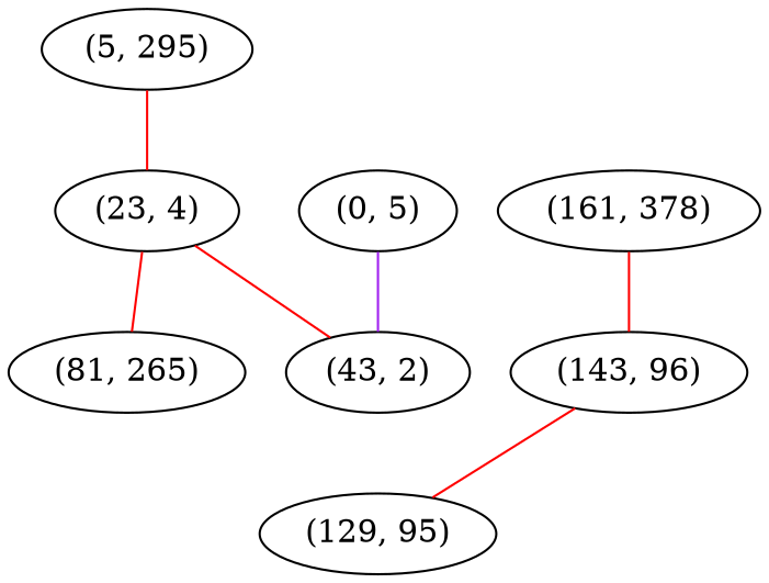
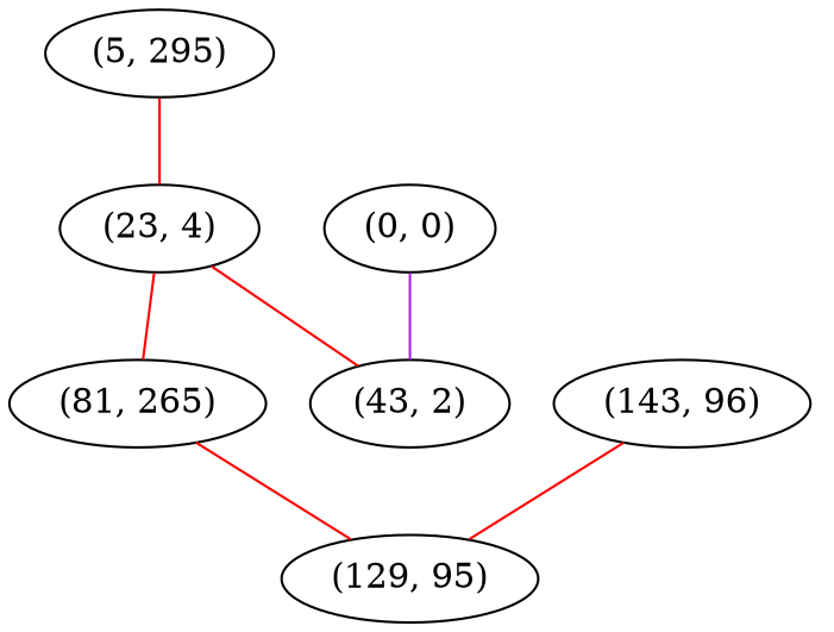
  graph {
    edge [color=red weight=1]
    n1 [label="(5, 295)"]
    "(23, 4)"
    "(81, 265)"
    n4 [label="(43, 2)"]
    "(129, 95)"
-   "(0, 0)" [label="(0, 5)"]
+   "(0, 0)"
    n7 [label="(143, 96)"]
-   "(161, 378)"
    n1 -- "(23, 4)"
    "(23, 4)" -- "(81, 265)"
    "(23, 4)" -- n4
+   "(81, 265)" -- "(129, 95)"
    "(0, 0)" -- n4 [color=purple weight=4]
    n7 -- "(129, 95)"
-   "(161, 378)" -- n7
  }
